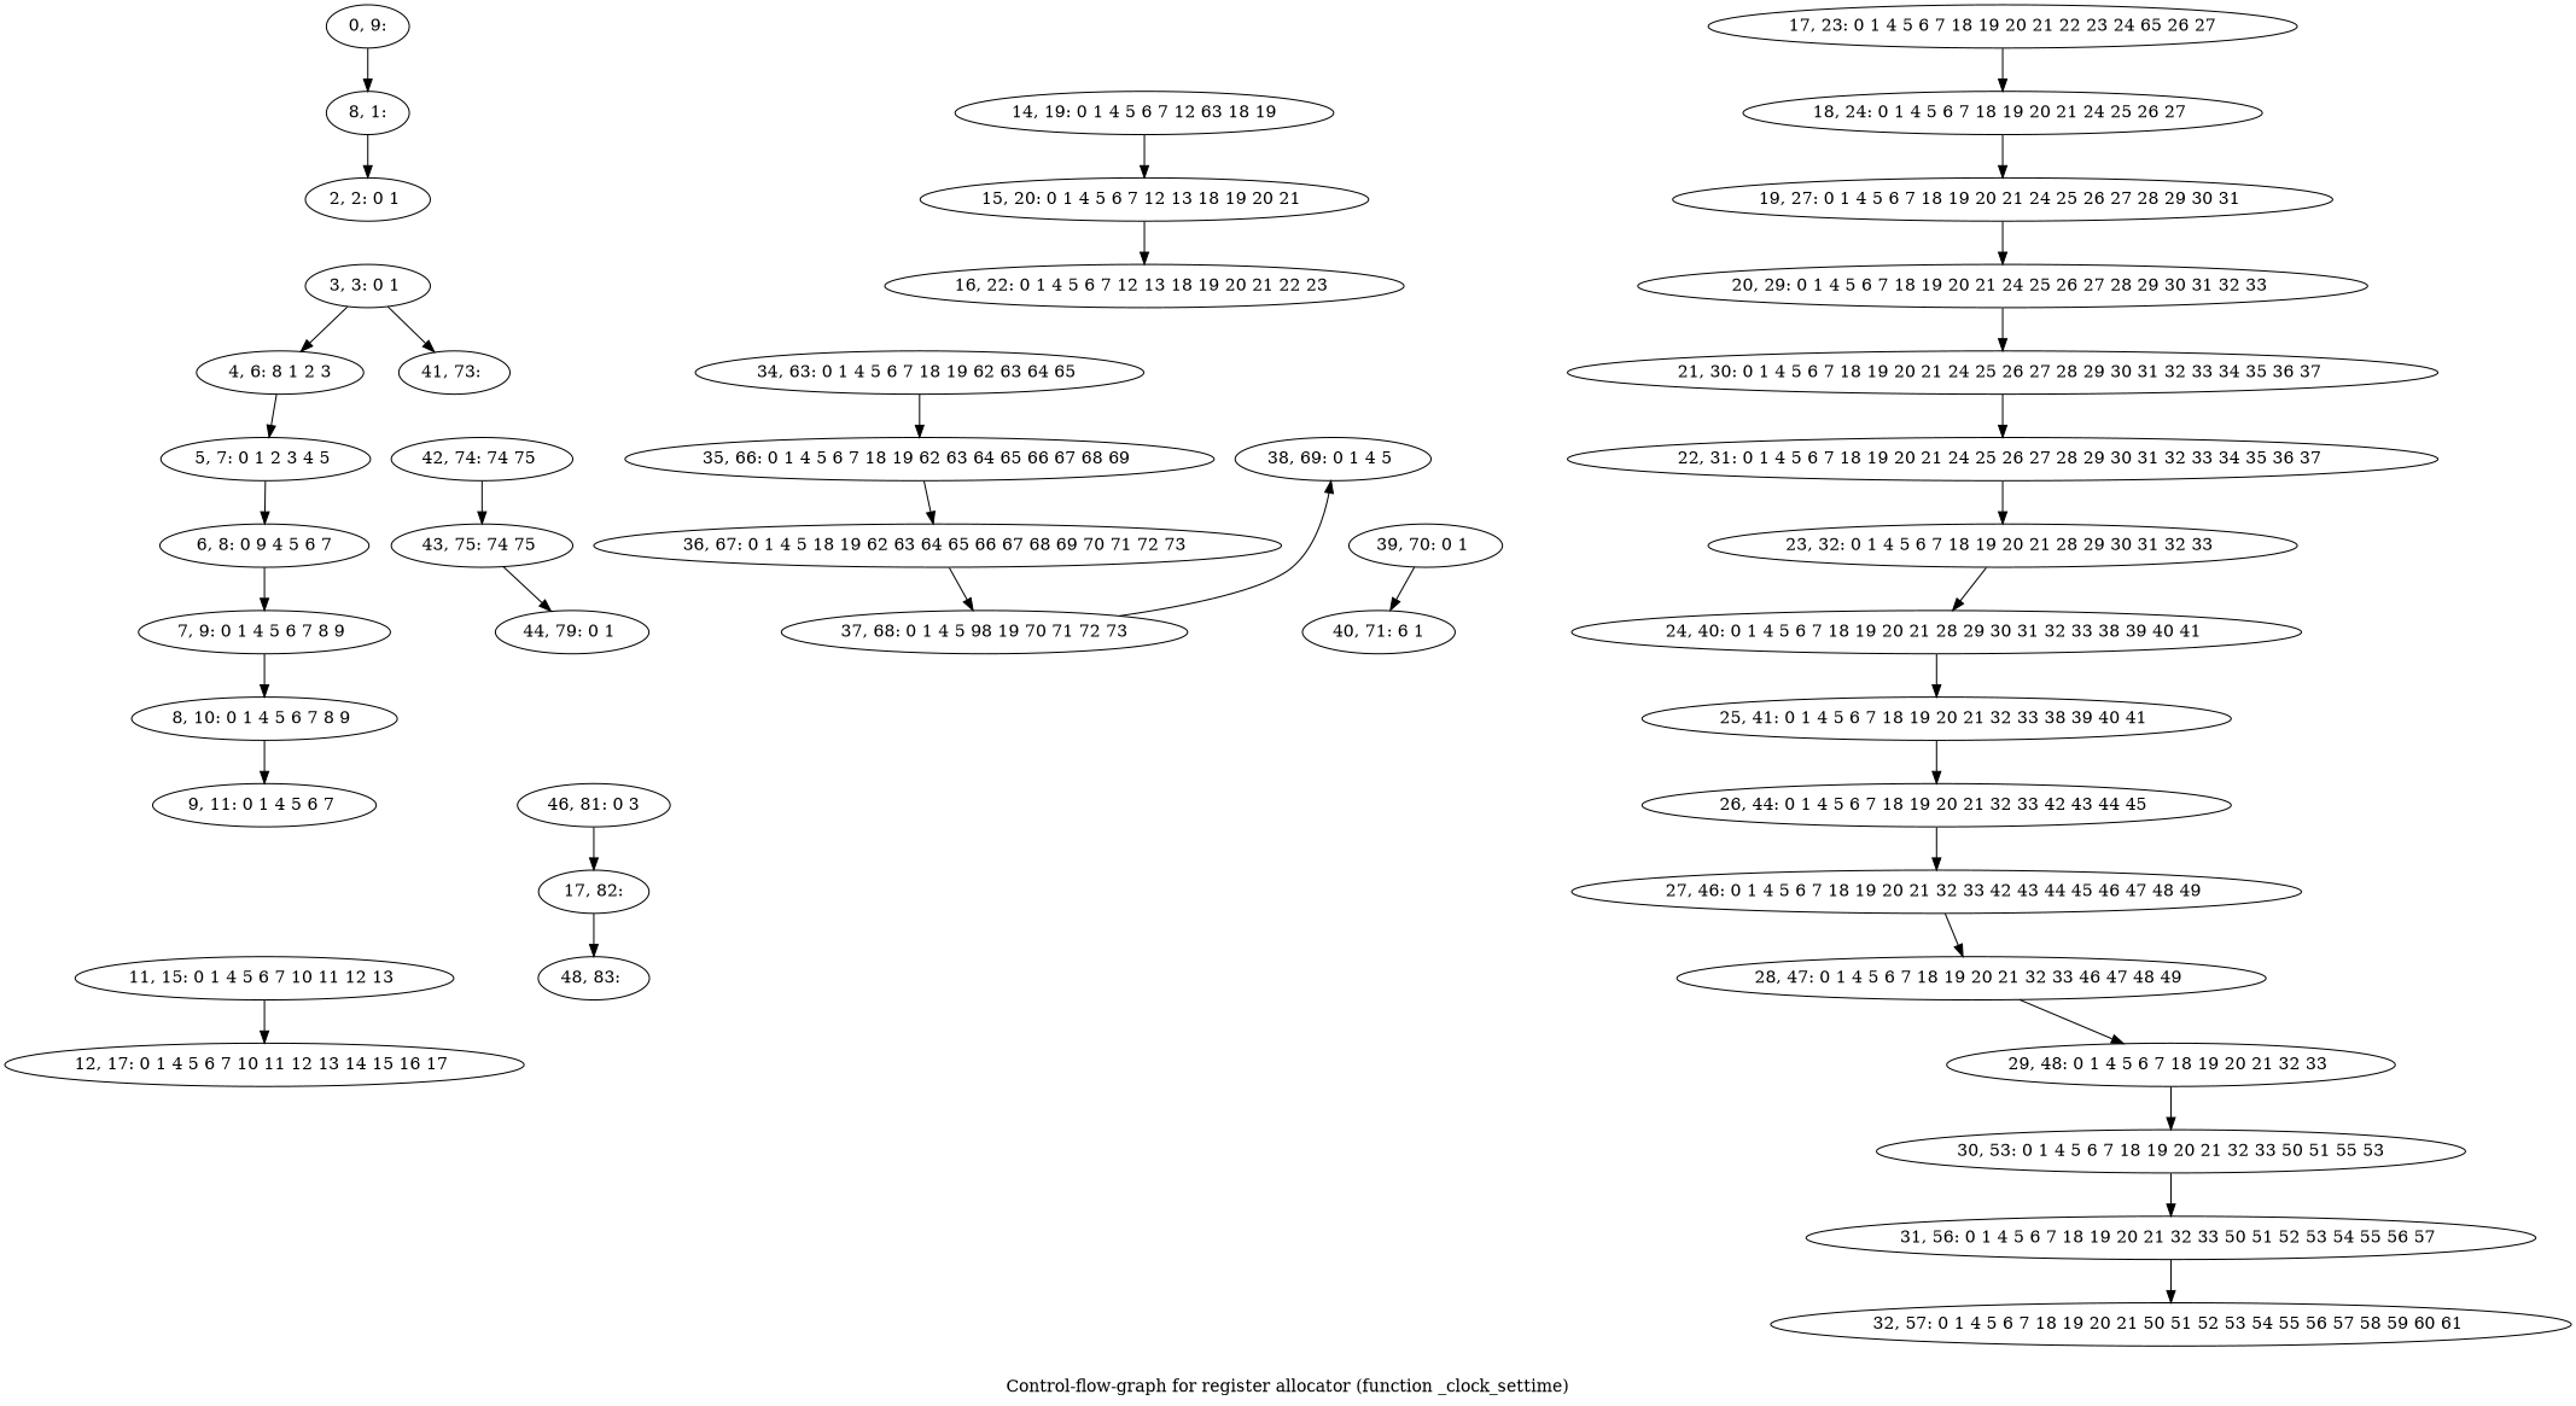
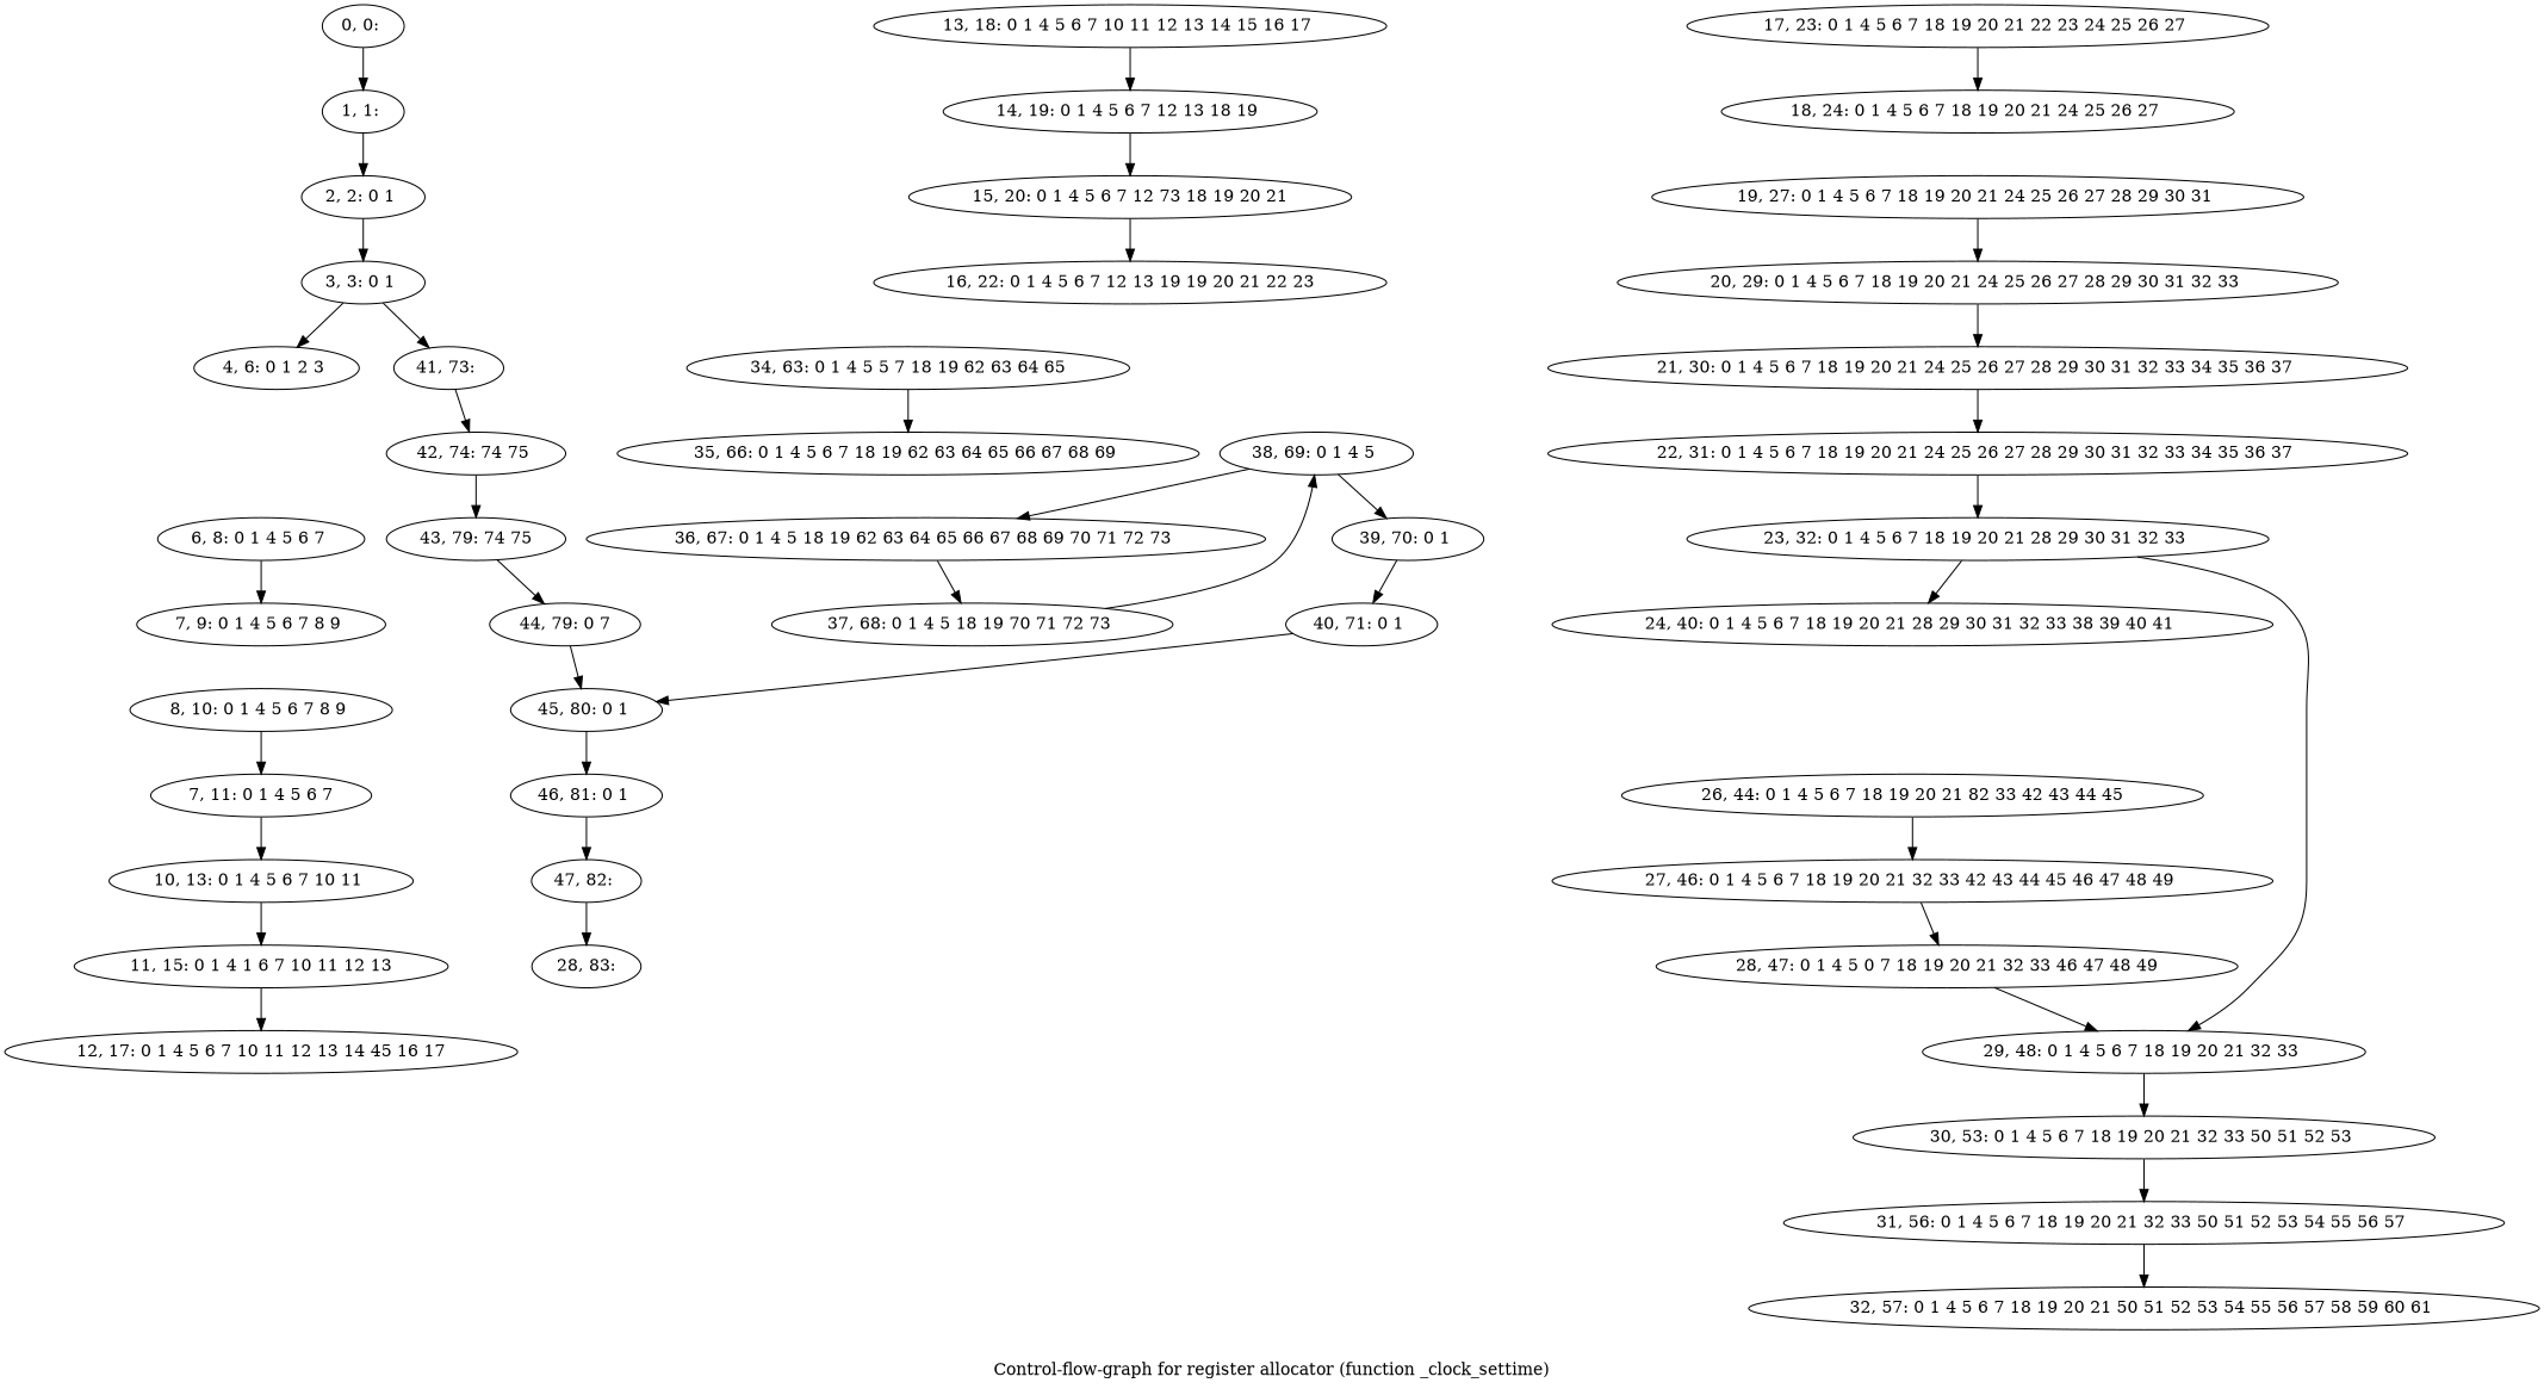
  digraph {
    label="Control-flow-graph for register allocator (function _clock_settime)"
-   n1 [label="0, 9:"]
-   n2 [label="8, 1:"]
+   n1 [label="0, 0: "]
+   n2 [label="1, 1: "]
    n3 [label="2, 2: 0 1 "]
    n4 [label="3, 3: 0 1 "]
-   n5 [label="4, 6: 8 1 2 3"]
+   n5 [label="4, 6: 0 1 2 3 "]
    n6 [label="41, 73: "]
-   n7 [label="5, 7: 0 1 2 3 4 5 "]
    n8 [label="42, 74: 74 75 "]
-   n9 [label="6, 8: 0 9 4 5 6 7"]
+   n9 [label="6, 8: 0 1 4 5 6 7 "]
    n10 [label="7, 9: 0 1 4 5 6 7 8 9 "]
    n11 [label="8, 10: 0 1 4 5 6 7 8 9 "]
-   n12 [label="9, 11: 0 1 4 5 6 7 "]
-   n14 [label="11, 15: 0 1 4 5 6 7 10 11 12 13 "]
-   n15 [label="12, 17: 0 1 4 5 6 7 10 11 12 13 14 15 16 17 "]
-   n17 [label="14, 19: 0 1 4 5 6 7 12 63 18 19"]
-   n18 [label="15, 20: 0 1 4 5 6 7 12 13 18 19 20 21 "]
-   n19 [label="16, 22: 0 1 4 5 6 7 12 13 18 19 20 21 22 23 "]
-   n20 [label="17, 23: 0 1 4 5 6 7 18 19 20 21 22 23 24 65 26 27"]
+   n12 [label="7, 11: 0 1 4 5 6 7"]
+   n13 [label="10, 13: 0 1 4 5 6 7 10 11 "]
+   n14 [label="11, 15: 0 1 4 1 6 7 10 11 12 13"]
+   n15 [label="12, 17: 0 1 4 5 6 7 10 11 12 13 14 45 16 17"]
+   n16 [label="13, 18: 0 1 4 5 6 7 10 11 12 13 14 15 16 17 "]
+   n17 [label="14, 19: 0 1 4 5 6 7 12 13 18 19 "]
+   n18 [label="15, 20: 0 1 4 5 6 7 12 73 18 19 20 21"]
+   n19 [label="16, 22: 0 1 4 5 6 7 12 13 19 19 20 21 22 23"]
+   n20 [label="17, 23: 0 1 4 5 6 7 18 19 20 21 22 23 24 25 26 27 "]
    n21 [label="18, 24: 0 1 4 5 6 7 18 19 20 21 24 25 26 27 "]
    n22 [label="19, 27: 0 1 4 5 6 7 18 19 20 21 24 25 26 27 28 29 30 31 "]
    n23 [label="20, 29: 0 1 4 5 6 7 18 19 20 21 24 25 26 27 28 29 30 31 32 33 "]
    n24 [label="21, 30: 0 1 4 5 6 7 18 19 20 21 24 25 26 27 28 29 30 31 32 33 34 35 36 37 "]
    n25 [label="22, 31: 0 1 4 5 6 7 18 19 20 21 24 25 26 27 28 29 30 31 32 33 34 35 36 37 "]
    n26 [label="23, 32: 0 1 4 5 6 7 18 19 20 21 28 29 30 31 32 33 "]
    n27 [label="24, 40: 0 1 4 5 6 7 18 19 20 21 28 29 30 31 32 33 38 39 40 41 "]
    n28 [label="29, 48: 0 1 4 5 6 7 18 19 20 21 32 33 "]
-   n29 [label="25, 41: 0 1 4 5 6 7 18 19 20 21 32 33 38 39 40 41 "]
-   n30 [label="30, 53: 0 1 4 5 6 7 18 19 20 21 32 33 50 51 55 53"]
-   n31 [label="26, 44: 0 1 4 5 6 7 18 19 20 21 32 33 42 43 44 45 "]
+   n30 [label="30, 53: 0 1 4 5 6 7 18 19 20 21 32 33 50 51 52 53 "]
+   n31 [label="26, 44: 0 1 4 5 6 7 18 19 20 21 82 33 42 43 44 45"]
    n32 [label="27, 46: 0 1 4 5 6 7 18 19 20 21 32 33 42 43 44 45 46 47 48 49 "]
-   n33 [label="28, 47: 0 1 4 5 6 7 18 19 20 21 32 33 46 47 48 49 "]
+   n33 [label="28, 47: 0 1 4 5 0 7 18 19 20 21 32 33 46 47 48 49"]
    n34 [label="31, 56: 0 1 4 5 6 7 18 19 20 21 32 33 50 51 52 53 54 55 56 57 "]
    n35 [label="32, 57: 0 1 4 5 6 7 18 19 20 21 50 51 52 53 54 55 56 57 58 59 60 61 "]
-   n36 [label="34, 63: 0 1 4 5 6 7 18 19 62 63 64 65 "]
+   n36 [label="34, 63: 0 1 4 5 5 7 18 19 62 63 64 65"]
    n37 [label="35, 66: 0 1 4 5 6 7 18 19 62 63 64 65 66 67 68 69 "]
    n38 [label="36, 67: 0 1 4 5 18 19 62 63 64 65 66 67 68 69 70 71 72 73 "]
-   n39 [label="37, 68: 0 1 4 5 98 19 70 71 72 73"]
+   n39 [label="37, 68: 0 1 4 5 18 19 70 71 72 73 "]
    n40 [label="38, 69: 0 1 4 5 "]
    n41 [label="39, 70: 0 1 "]
-   n42 [label="40, 71: 6 1"]
-   n44 [label="46, 81: 0 3"]
-   n45 [label="43, 75: 74 75 "]
-   n46 [label="44, 79: 0 1 "]
-   n47 [label="17, 82:"]
-   n48 [label="48, 83: "]
+   n42 [label="40, 71: 0 1 "]
+   n43 [label="45, 80: 0 1 "]
+   n44 [label="46, 81: 0 1 "]
+   n45 [label="43, 79: 74 75"]
+   n46 [label="44, 79: 0 7"]
+   n47 [label="47, 82: "]
+   n48 [label="28, 83:"]
    n1 -> n2
    n2 -> n3
+   n3 -> n4
    n4 -> n5
    n4 -> n6
-   n5 -> n7
-   n7 -> n9
+   n6 -> n8
    n8 -> n45
    n9 -> n10
-   n10 -> n11
    n11 -> n12
+   n12 -> n13
+   n13 -> n14
    n14 -> n15
+   n16 -> n17
    n17 -> n18
    n18 -> n19
    n20 -> n21
-   n21 -> n22
    n22 -> n23
    n23 -> n24
    n24 -> n25
    n25 -> n26
    n26 -> n27
-   n27 -> n29
+   n26 -> n28
    n28 -> n30
-   n29 -> n31
    n30 -> n34
    n31 -> n32
    n32 -> n33
    n33 -> n28
    n34 -> n35
    n36 -> n37
-   n37 -> n38
+   n40 -> n38
    n38 -> n39
    n39 -> n40
+   n40 -> n41
    n41 -> n42
+   n42 -> n43
+   n43 -> n44
    n44 -> n47
    n45 -> n46
+   n46 -> n43
    n47 -> n48
  }
